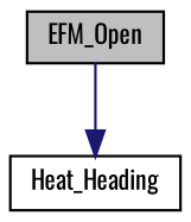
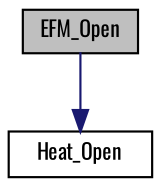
  digraph {
    rankdir=TB
    fontname=Oswald
    node [color=black fontname=Oswald fontsize=10 shape=record style=filled]
    n1 [fillcolor=grey75 fontcolor=black height=0.2 label=EFM_Open width=0.4]
-   n2 [fillcolor=white height=0.2 label=Heat_Heading width=0.4]
+   n2 [fillcolor=white height=0.2 label=Heat_Open width=0.4]
    n1 -> n2 [color=midnightblue fontname=Oswald fontsize=10 labelfontname=Helvetica labelfontsize=10 style=solid]
  }
